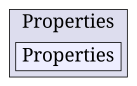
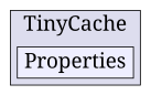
  digraph {
    compound=true
    fontname="Noto Serif"
    n1 [fillcolor="#eeeeff" fontname="Noto Serif" fontsize=24 label=Properties pencolor=black shape=box style=filled]
    subgraph cluster_1 {
      bgcolor="#ddddee"
      fontsize=24
-     label=Properties
+     label=TinyCache
      pencolor=black
      n1
    }
  }
